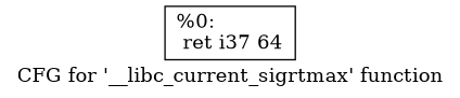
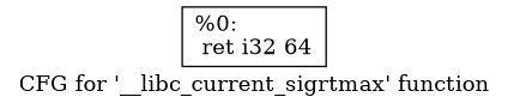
  digraph {
    label="CFG for '__libc_current_sigrtmax' function"
-   n1 [label="{%0:\l  ret i37 64\l}" shape=record]
+   n1 [label="{%0:\l  ret i32 64\l}" shape=record]
  }
